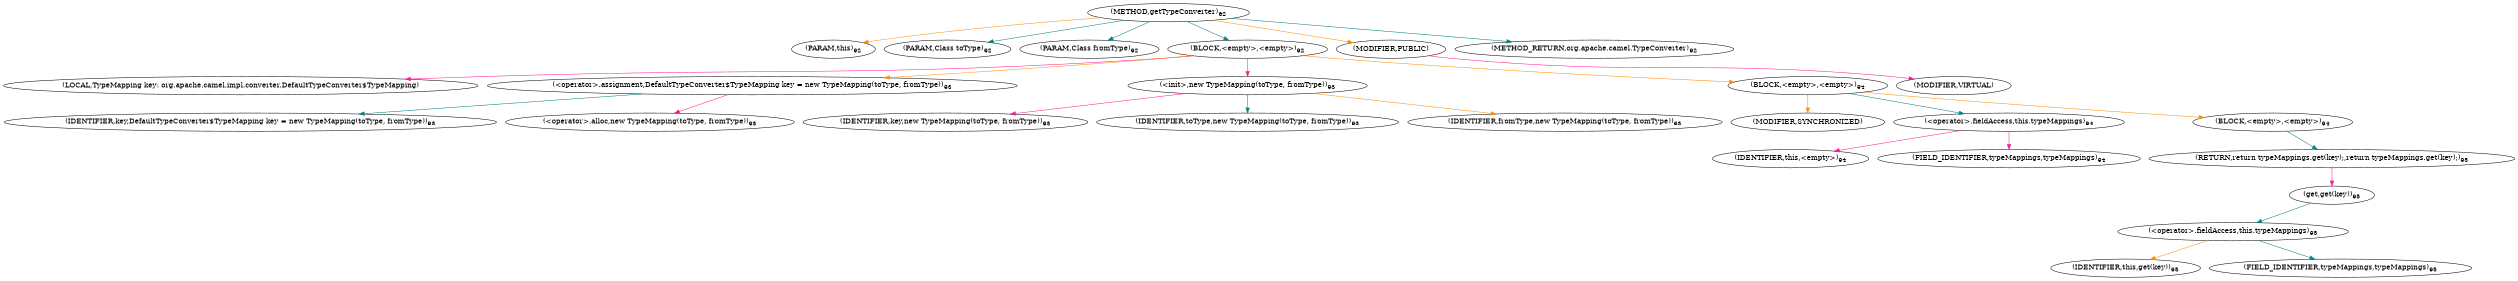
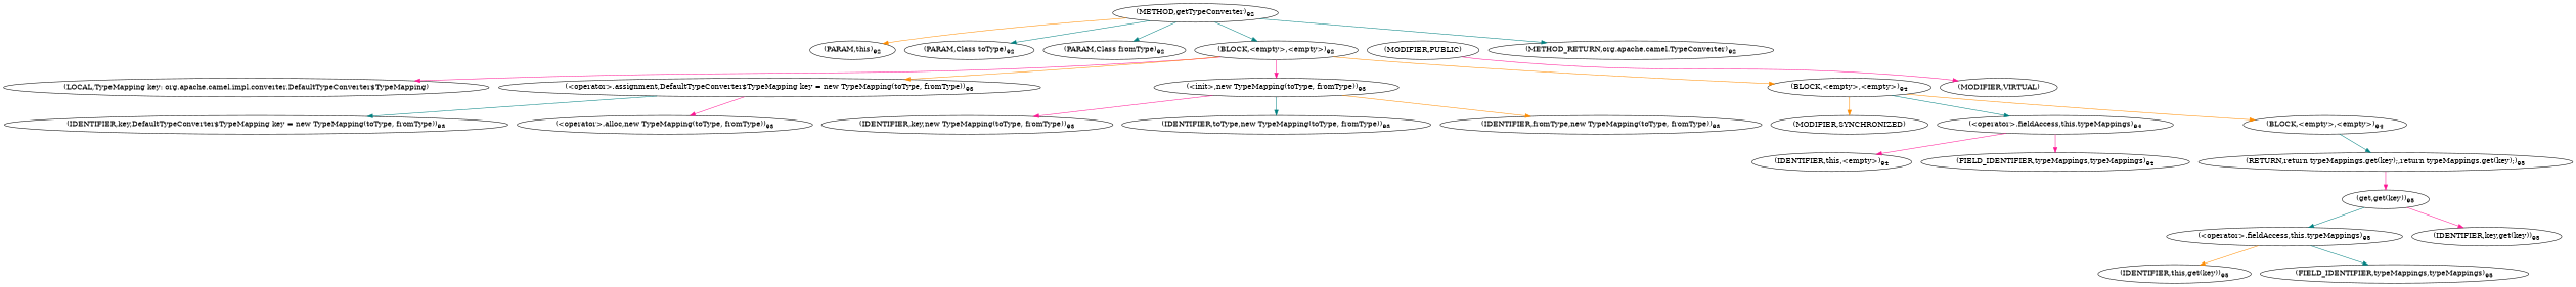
  digraph {
    edge [color=teal]
-   n1 [label=<(METHOD,getTypeConverter)<SUB>62</SUB>>]
+   n1 [label=<(METHOD,getTypeConverter)<SUB>92</SUB>>]
    n2 [label=<(PARAM,this)<SUB>92</SUB>>]
    n3 [label=<(PARAM,Class toType)<SUB>92</SUB>>]
    n4 [label=<(PARAM,Class fromType)<SUB>92</SUB>>]
    n5 [label=<(BLOCK,&lt;empty&gt;,&lt;empty&gt;)<SUB>92</SUB>>]
    n6 [label=<(MODIFIER,PUBLIC)>]
    n7 [label=<(METHOD_RETURN,org.apache.camel.TypeConverter)<SUB>92</SUB>>]
    n8 [label=<(LOCAL,TypeMapping key: org.apache.camel.impl.converter.DefaultTypeConverter$TypeMapping)>]
    n9 [label=<(&lt;operator&gt;.assignment,DefaultTypeConverter$TypeMapping key = new TypeMapping(toType, fromType))<SUB>93</SUB>>]
    n10 [label=<(&lt;init&gt;,new TypeMapping(toType, fromType))<SUB>93</SUB>>]
    n11 [label=<(BLOCK,&lt;empty&gt;,&lt;empty&gt;)<SUB>94</SUB>>]
    n12 [label=<(MODIFIER,VIRTUAL)>]
    n13 [label=<(IDENTIFIER,key,DefaultTypeConverter$TypeMapping key = new TypeMapping(toType, fromType))<SUB>93</SUB>>]
    n14 [label=<(&lt;operator&gt;.alloc,new TypeMapping(toType, fromType))<SUB>93</SUB>>]
    n15 [label=<(IDENTIFIER,key,new TypeMapping(toType, fromType))<SUB>93</SUB>>]
    n16 [label=<(IDENTIFIER,toType,new TypeMapping(toType, fromType))<SUB>93</SUB>>]
    n17 [label=<(IDENTIFIER,fromType,new TypeMapping(toType, fromType))<SUB>93</SUB>>]
    n18 [label=<(MODIFIER,SYNCHRONIZED)>]
    n19 [label=<(&lt;operator&gt;.fieldAccess,this.typeMappings)<SUB>94</SUB>>]
    n20 [label=<(BLOCK,&lt;empty&gt;,&lt;empty&gt;)<SUB>94</SUB>>]
    n21 [label=<(IDENTIFIER,this,&lt;empty&gt;)<SUB>94</SUB>>]
    n22 [label=<(FIELD_IDENTIFIER,typeMappings,typeMappings)<SUB>94</SUB>>]
    n23 [label=<(RETURN,return typeMappings.get(key);,return typeMappings.get(key);)<SUB>95</SUB>>]
    n24 [label=<(get,get(key))<SUB>95</SUB>>]
    n25 [label=<(&lt;operator&gt;.fieldAccess,this.typeMappings)<SUB>95</SUB>>]
+   n26 [label=<(IDENTIFIER,key,get(key))<SUB>95</SUB>>]
    n27 [label=<(IDENTIFIER,this,get(key))<SUB>95</SUB>>]
    n28 [label=<(FIELD_IDENTIFIER,typeMappings,typeMappings)<SUB>95</SUB>>]
    n1 -> n2 [color=darkorange]
    n1 -> n3
    n1 -> n4
    n1 -> n5
-   n1 -> n6 [color=darkorange]
    n1 -> n7
    n5 -> n8 [color=deeppink]
    n5 -> n9 [color=darkorange]
    n5 -> n10 [color=deeppink]
    n5 -> n11 [color=darkorange]
    n6 -> n12 [color=deeppink]
    n9 -> n13
    n9 -> n14 [color=deeppink]
    n10 -> n15 [color=deeppink]
    n10 -> n16
    n10 -> n17 [color=darkorange]
    n11 -> n18 [color=darkorange]
    n11 -> n19
    n11 -> n20 [color=darkorange]
    n19 -> n21 [color=deeppink]
    n19 -> n22 [color=deeppink]
    n20 -> n23
    n23 -> n24 [color=deeppink]
    n24 -> n25
+   n24 -> n26 [color=deeppink]
    n25 -> n27 [color=darkorange]
    n25 -> n28
  }
